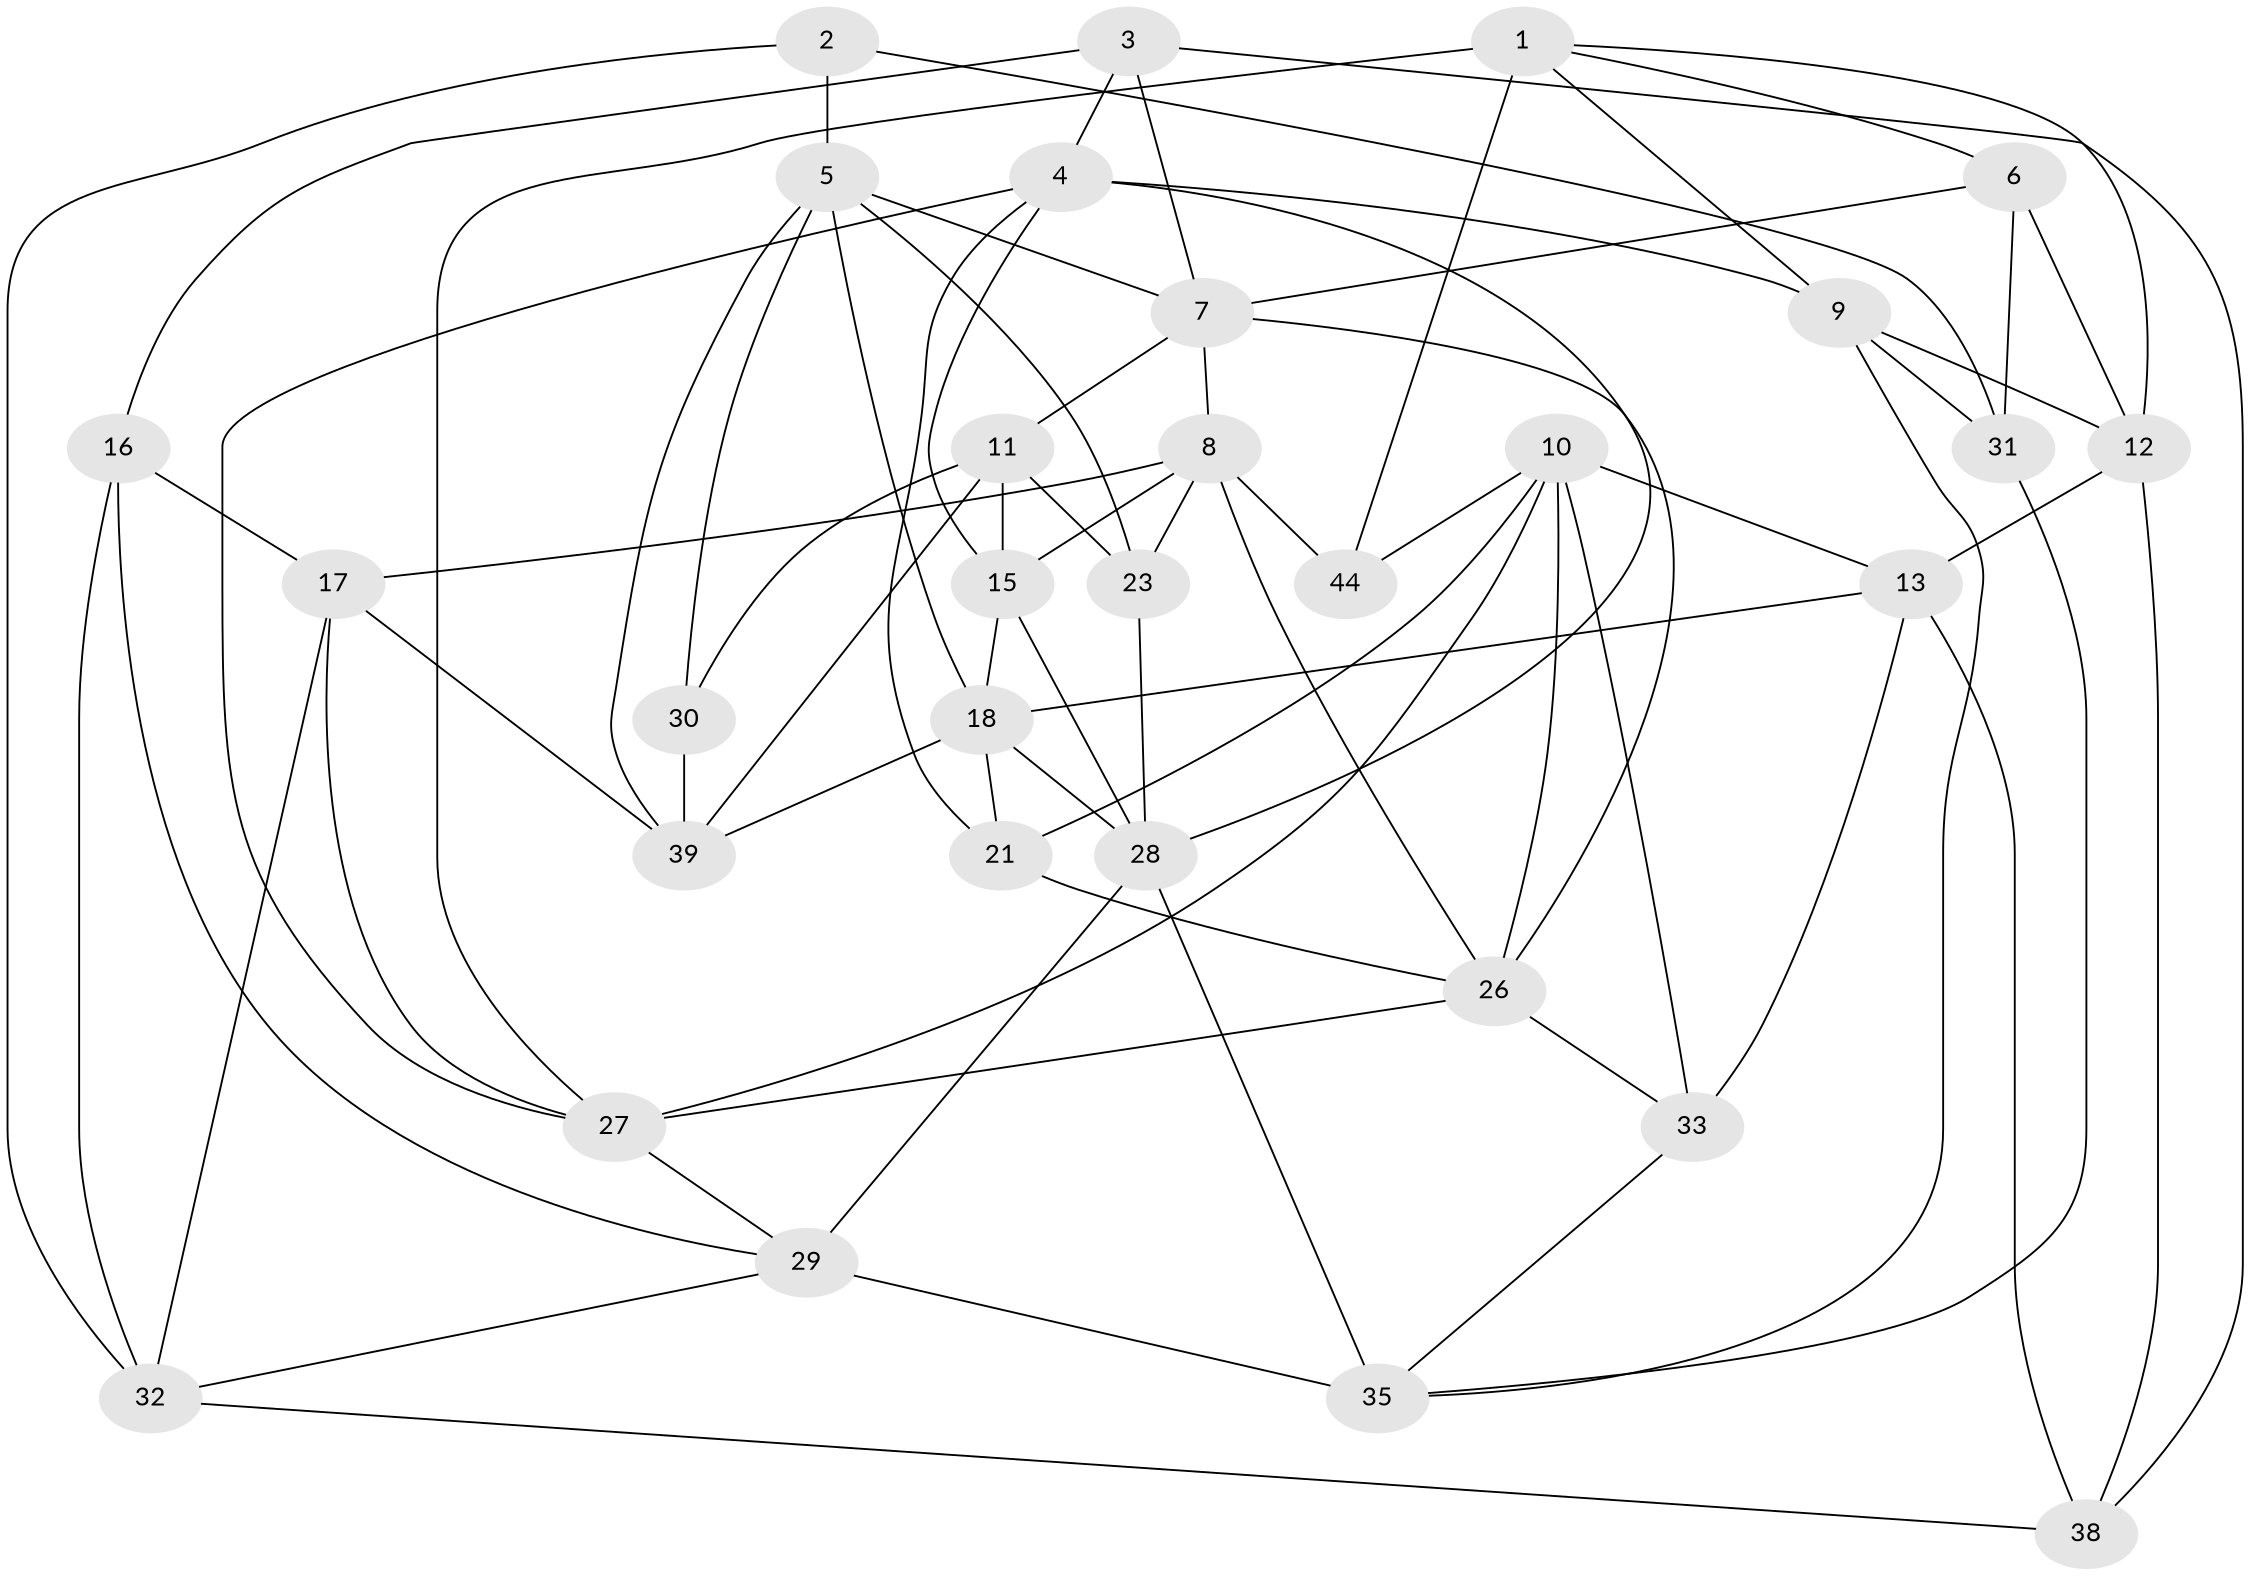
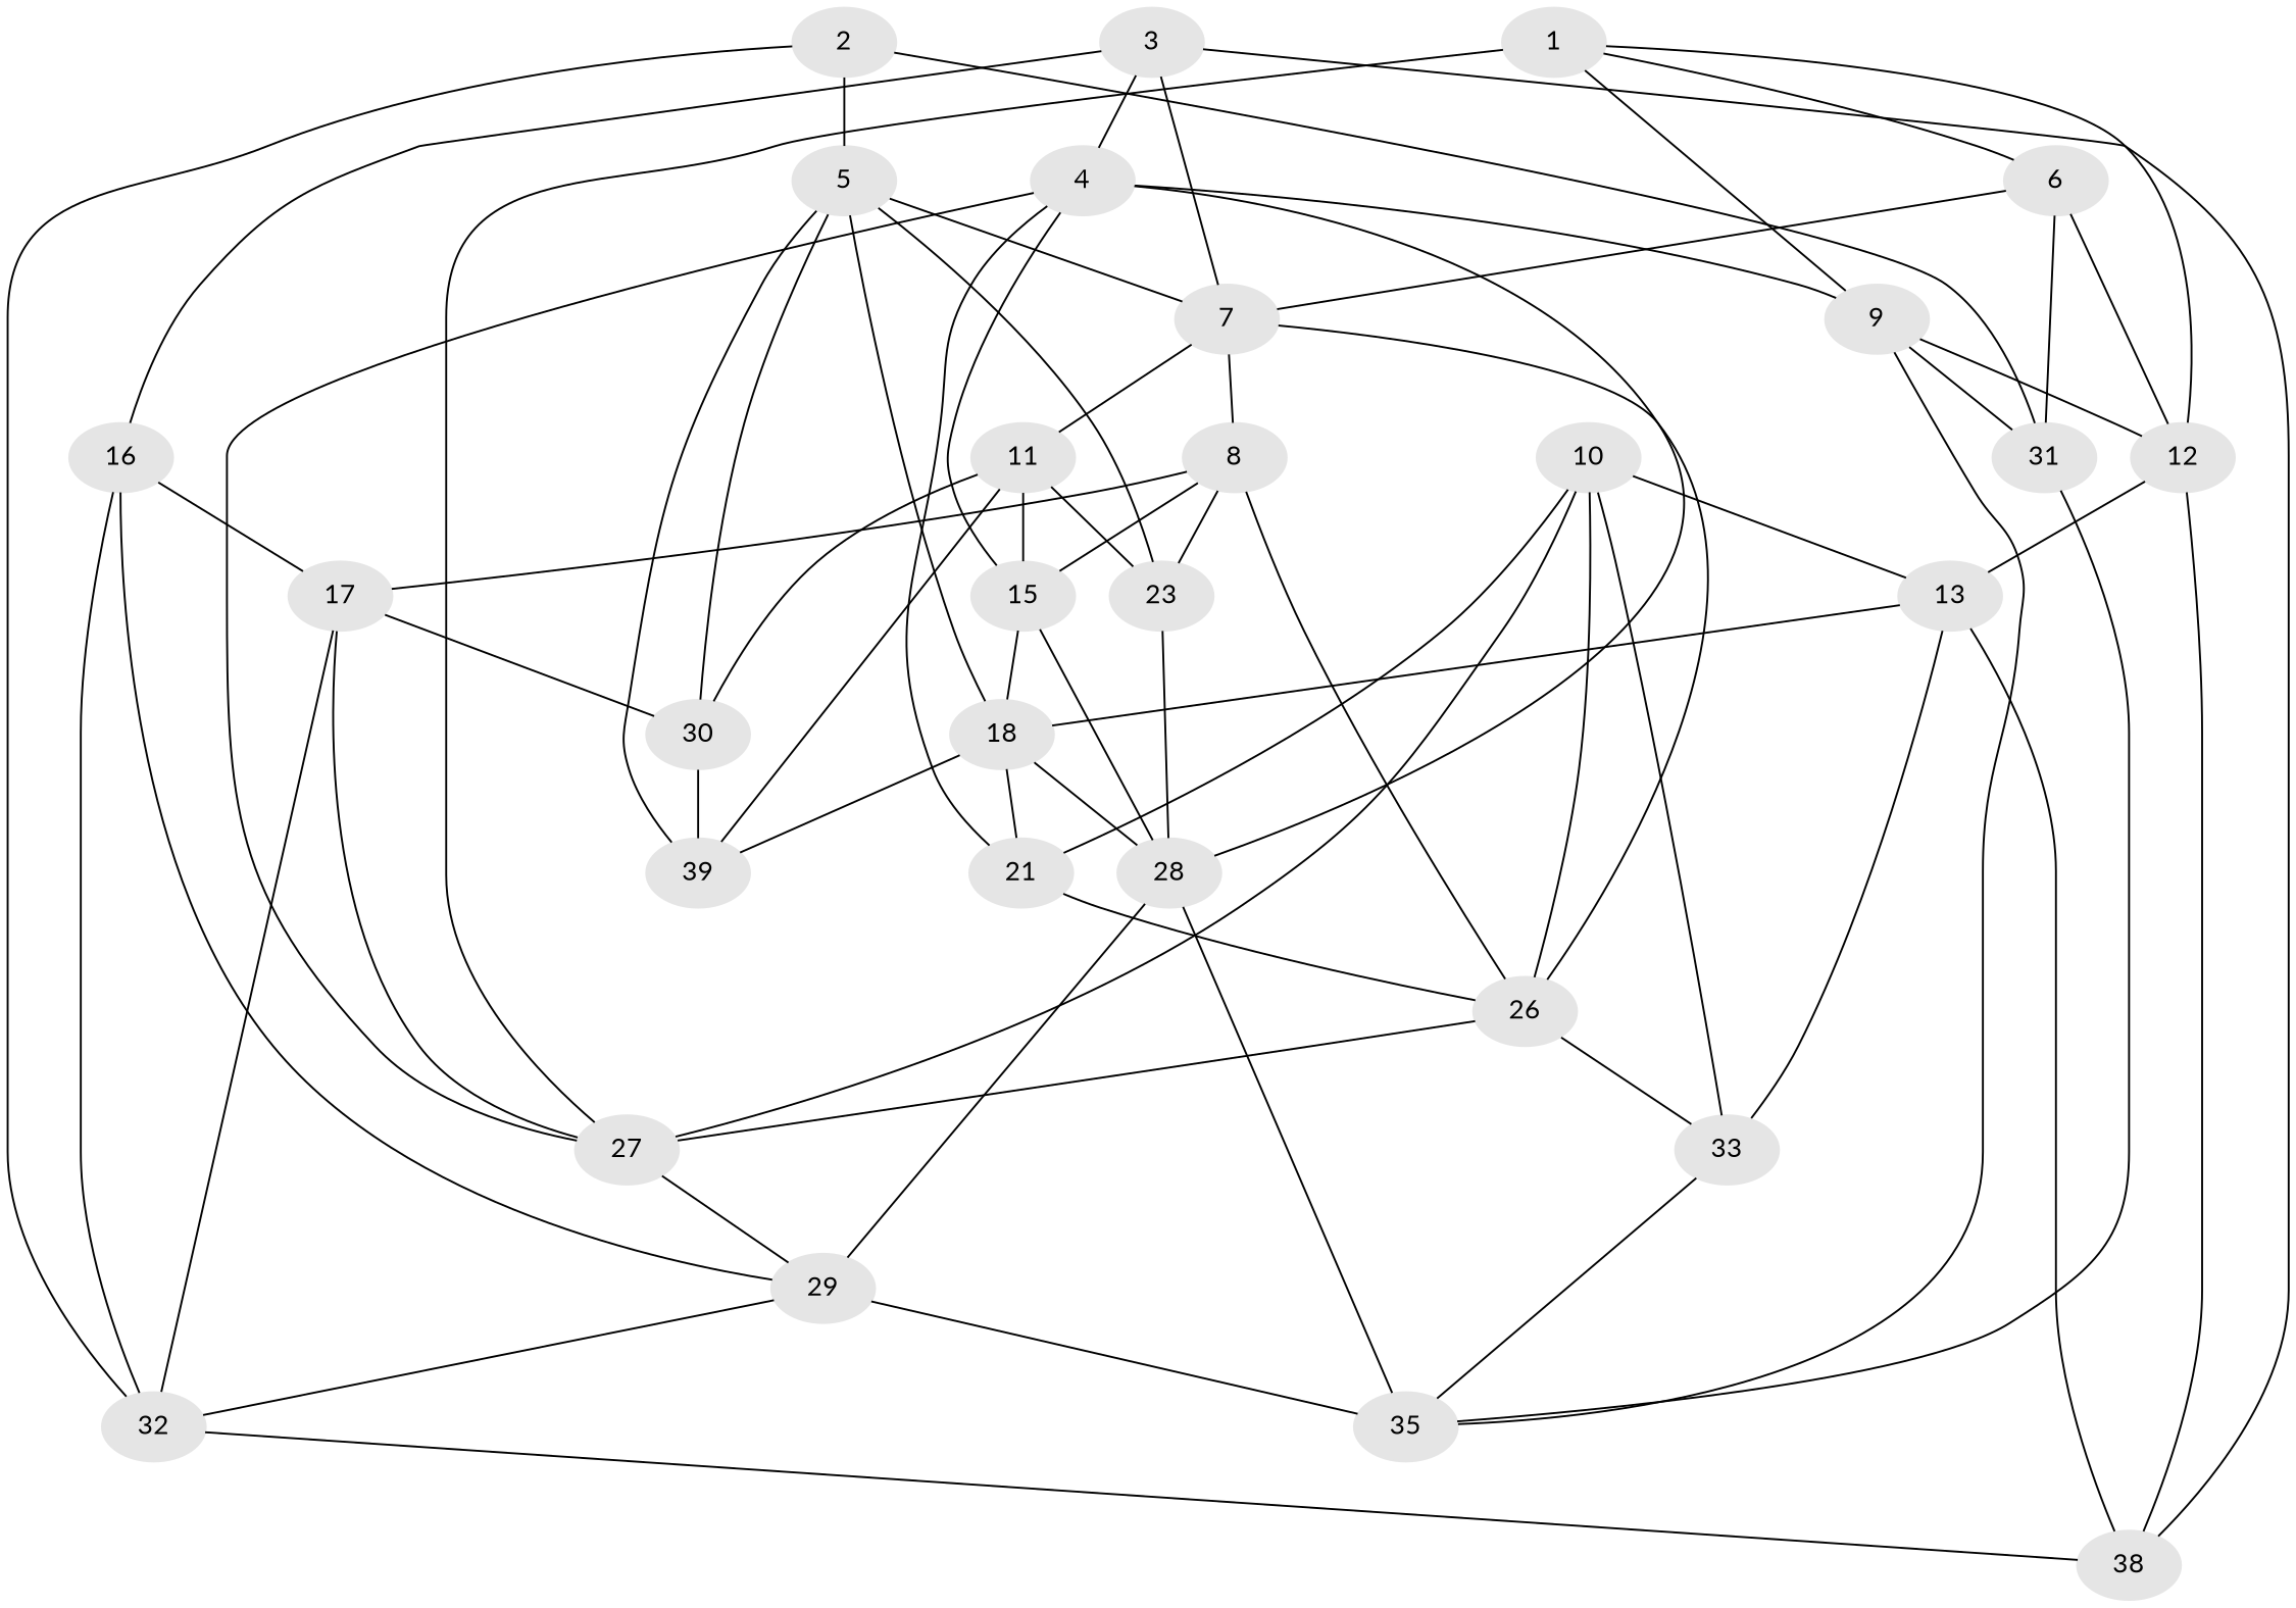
  graph {
    fontname=Lato
    node [color=gray90 fontname=Lato style=filled]
    edge [fontname=Lato]
    1 [super="+52"]
    6
    9 [super="+24"]
    12 [super="+19"]
    27 [super="+49"]
-   44
    31 [super="+45"]
    7 [super="+25"]
    35 [super="+48"]
    38 [super="+46"]
    13 [super="+20"]
    29 [super="+40"]
    5 [super="+37"]
    39 [super="+51"]
    18 [super="+36"]
    23
    30
    2
    32 [super="+47"]
    4 [super="+53"]
    15 [super="+42"]
    21
    28 [super="+43"]
    3
    16
    8 [super="+50"]
    11 [super="+14"]
    26 [super="+41"]
    17 [super="+22"]
    33
    10 [super="+34"]
    1 -- 6
    1 -- 9
    1 -- 12
    1 -- 27
-   1 -- 44 [weight=2]
    6 -- 12
    6 -- 31
    6 -- 7
    9 -- 12
    9 -- 31 [weight=2]
    9 -- 35
    12 -- 38 [weight=2]
    12 -- 13
    27 -- 29
    31 -- 35
    7 -- 8
    7 -- 11
    7 -- 26
    13 -- 38 [weight=2]
    13 -- 18
    13 -- 33
    29 -- 35 [weight=2]
    29 -- 32
    5 -- 7
    5 -- 39
    5 -- 18
    5 -- 23
    5 -- 30
    18 -- 39
    18 -- 21
    18 -- 28
    23 -- 28
    30 -- 39
    2 -- 31
    2 -- 5
    2 -- 32
    32 -- 38
    4 -- 9
    4 -- 27
    4 -- 15
    4 -- 21
    4 -- 28
    15 -- 18
    15 -- 28
    21 -- 26
    28 -- 35
    28 -- 29
    3 -- 7
    3 -- 38
    3 -- 4
    3 -- 16
    16 -- 29
    16 -- 32
    16 -- 17
-   8 -- 44
    8 -- 23
    8 -- 15
    8 -- 26
    8 -- 17
    11 -- 39
    11 -- 23
    11 -- 30
    11 -- 15 [weight=2]
    26 -- 27
    26 -- 33
    17 -- 27
-   17 -- 39
+   17 -- 30
    17 -- 32 [weight=2]
    33 -- 35
    10 -- 27
-   10 -- 44
    10 -- 13
    10 -- 21
    10 -- 26
    10 -- 33
  }
